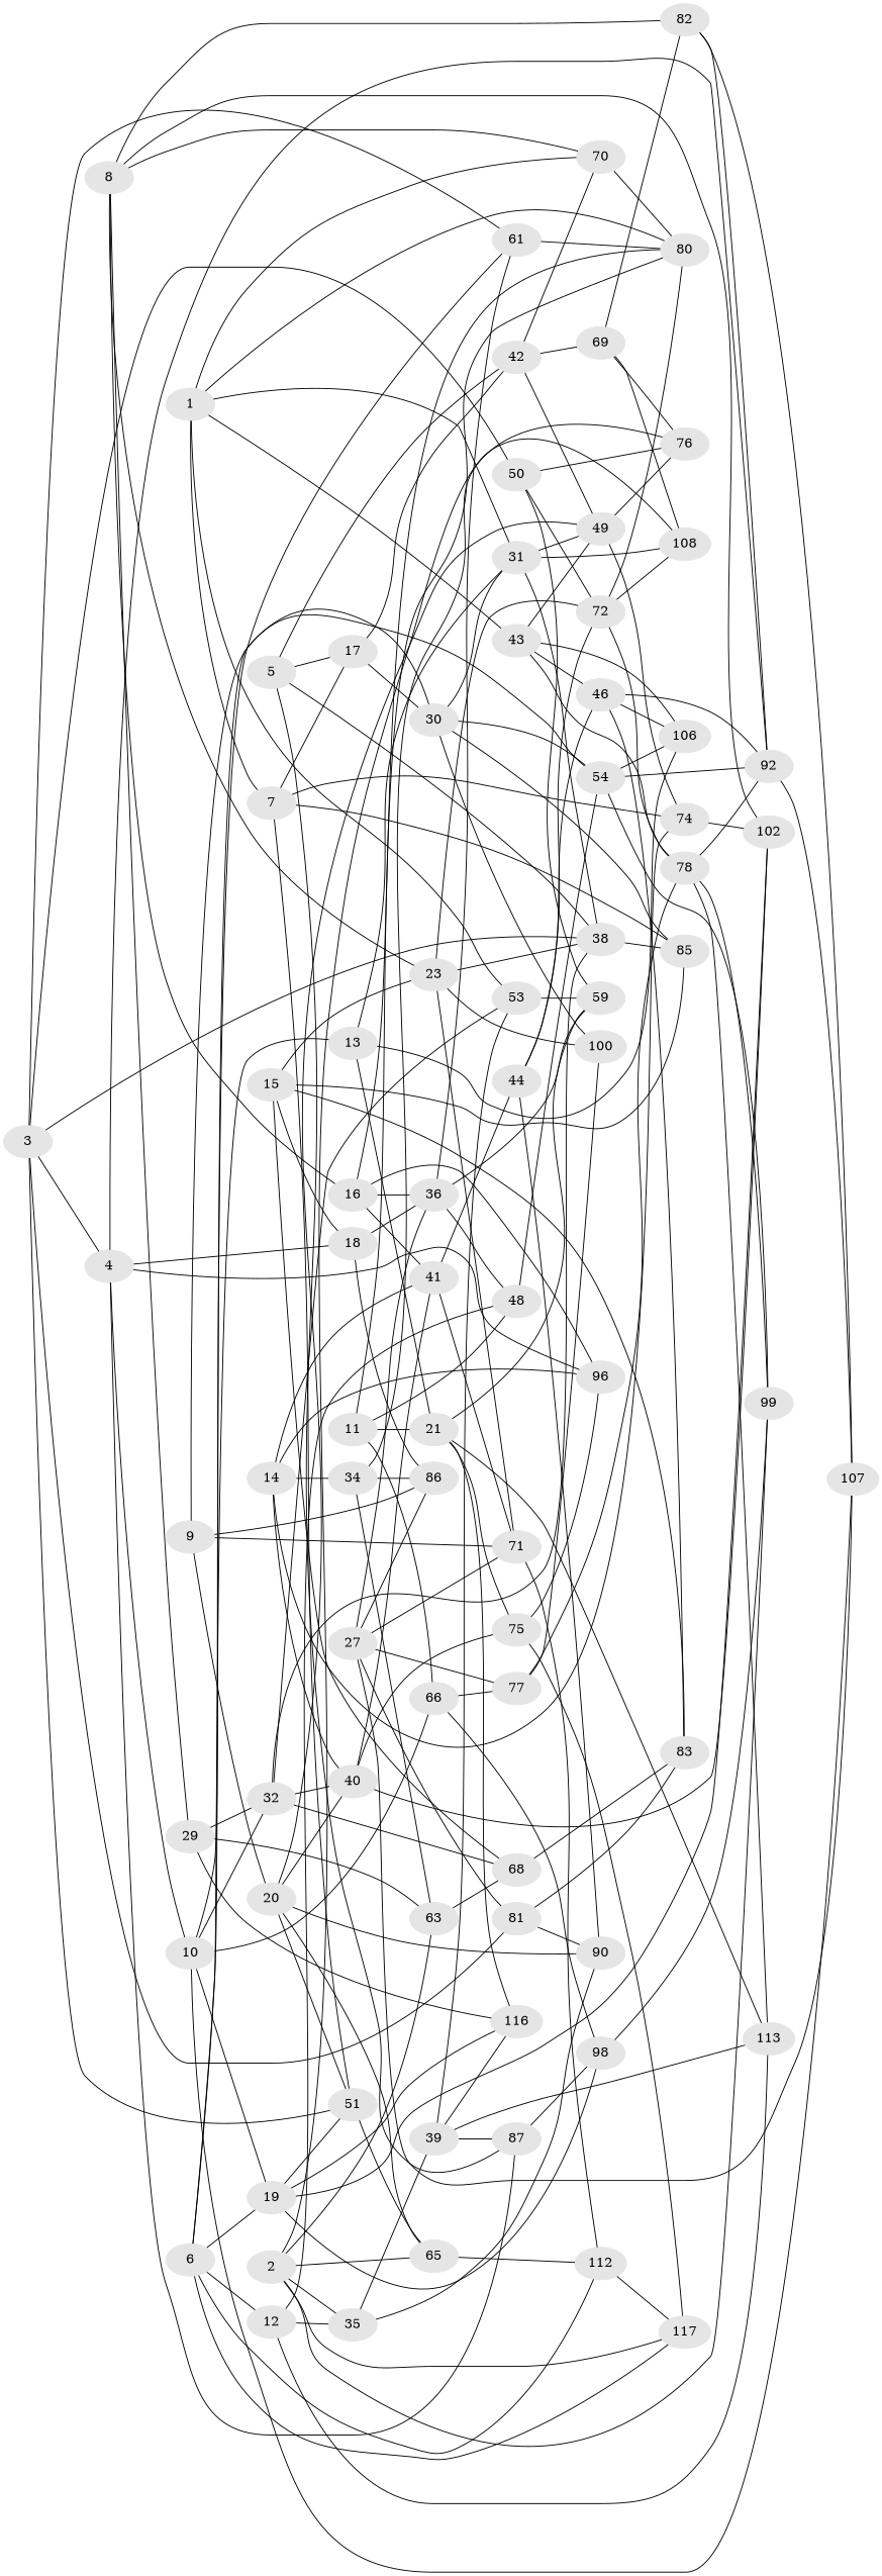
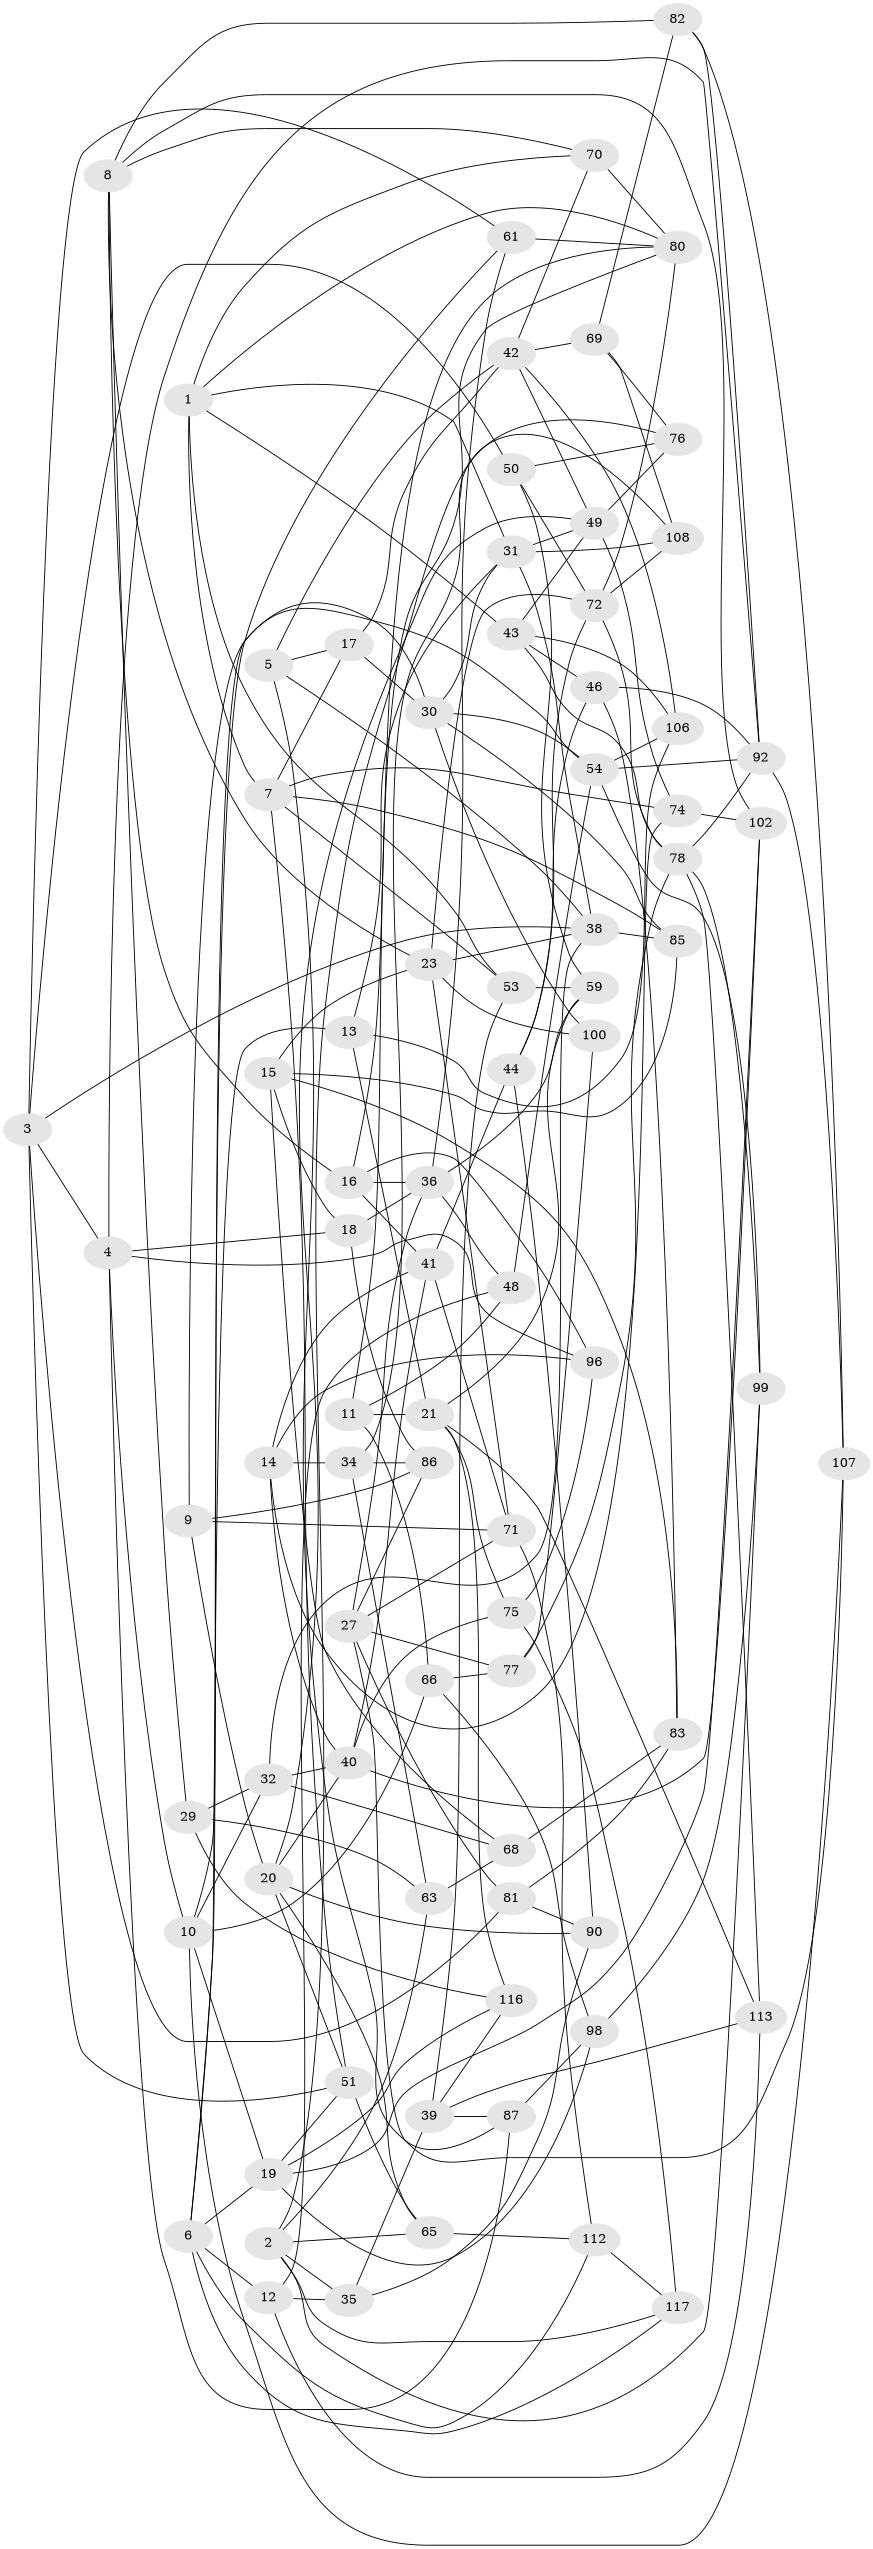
  graph {
    rankdir=LR
    node [color=gray90 style=filled]
    1 [super="+111"]
    7 [super="+33"]
    31 [super="+114"]
    43
    53
    70
    80 [super="+88"]
    51 [super="+56"]
    17
    74
    85
    108
    38 [super="+73"]
    49 [super="+58"]
    106
    46
    78 [super="+89"]
    59
    2 [super="+37"]
    35
    63
    65 [super="+115"]
    99
    117
    90
    39 [super="+95"]
    68
    112
    3 [super="+45"]
    4 [super="+22"]
    50
    61
    81 [super="+104"]
    10 [super="+24"]
    18
    87
    92 [super="+105"]
    96
    72 [super="+94"]
    76
    83 [super="+101"]
    19 [super="+26"]
    32 [super="+55"]
    54 [super="+103"]
    66
    107
    86
    36 [super="+52"]
    98
    5
    42 [super="+97"]
    30 [super="+91"]
    69
    6 [super="+47"]
    12
    13
    48
    n58 [label=113]
    21 [super="+84"]
    102
    116
    8 [super="+79"]
    16 [super="+62"]
    23 [super="+64"]
    29
    82
    41 [super="+93"]
    71 [super="+109"]
    100
    20 [super="+57"]
    40 [super="+113"]
    9
    77
    75
    11
    14 [super="+25"]
    34
    44
    15 [super="+28"]
    27 [super="+60"]
    1 -- 7
    1 -- 31
    1 -- 43
    1 -- 53
    1 -- 70
    1 -- 80
    7 -- 51 [weight=2]
    7 -- 17
    7 -- 74
    7 -- 85
    31 -- 108
    31 -- 38
    31 -- 49
    43 -- 49
    43 -- 106
    43 -- 46
    43 -- 78
    53 -- 59
    70 -- 80
    51 -- 65
    17 -- 42
    17 -- 30
    74 -- 102
    38 -- 85
    49 -- 74
    49 -- 76
    46 -- 92
    46 -- 83
    78 -- 99
    78 -- 92
    78 -- n58
    2 -- 108
    2 -- 35
    2 -- 63
    2 -- 65
    2 -- 99
    2 -- 117
    35 -- 90
    35 -- 39
    63 -- 68
    65 -- 112
    39 -- 53
    39 -- 87
    39 -- n58
    39 -- 116
    68 -- 83
    112 -- 117
    3 -- 51
    3 -- 38
    3 -- 4
    3 -- 50
    3 -- 61
    3 -- 81
    4 -- 10
    4 -- 18
    4 -- 87
    4 -- 92
    4 -- 96
    50 -- 59
    50 -- 72
    50 -- 76
    61 -- 80
    81 -- 90
    81 -- 83 [weight=3]
    10 -- 19
    10 -- 32
    10 -- 54
    10 -- 66
    10 -- 107
    18 -- 86
    18 -- 36
    87 -- 98
    92 -- 107
    72 -- 80
    72 -- 108
    72 -- 78
    19 -- 51
    19 -- 98
    19 -- 102
    19 -- 116
-   32 -- 53
+   7 -- 53
    32 -- 38
    32 -- 68
    32 -- 40
    54 -- 106
    54 -- 99
    54 -- 92
    66 -- 98
    66 -- 77
    36 -- 59
    36 -- 61
    36 -- 48
    98 -- 99
    5 -- 17
    5 -- 38
    5 -- 87
    5 -- 42
    42 -- 70
    42 -- 49
-   46 -- 106
+   42 -- 106
    42 -- 69
    30 -- 31
    30 -- 85
    30 -- 54
    30 -- 100
    69 -- 108
    69 -- 76
    69 -- 82
    6 -- 117
    6 -- 112
    6 -- 61
    6 -- 19
    6 -- 12
    6 -- 13
    12 -- 35
    12 -- 48
    12 -- n58
    13 -- 31
    13 -- 106
    13 -- 21
    48 -- 54
    21 -- 59
    21 -- n58
    21 -- 116
    21 -- 75
    8 -- 70
    8 -- 102
    8 -- 16
    8 -- 23
    8 -- 29
    8 -- 82
    16 -- 80
    16 -- 96
    16 -- 36
    16 -- 41 [weight=2]
    23 -- 38
    23 -- 72
    23 -- 71
    23 -- 100
    29 -- 63
    29 -- 32
    29 -- 116
    82 -- 92
    82 -- 107
    41 -- 71
    41 -- 44
    71 -- 112
    20 -- 51
    20 -- 49
    20 -- 65
    20 -- 90
    20 -- 40
    40 -- 102
    40 -- 41
    40 -- 75
    9 -- 86
    9 -- 30
    9 -- 71
    9 -- 20
    77 -- 78
    77 -- 100
    75 -- 117
    75 -- 96
    11 -- 80
    11 -- 66
    11 -- 48
    11 -- 21
    14 -- 74
    14 -- 96
    14 -- 41
    14 -- 40
    14 -- 34
    34 -- 63
    34 -- 76
    34 -- 86
    44 -- 46
    44 -- 90
    44 -- 72
    15 -- 85
    15 -- 68
    15 -- 18
    15 -- 83
    15 -- 23
    27 -- 81
    27 -- 107
    27 -- 86
    27 -- 36
    27 -- 71
    27 -- 77
  }
